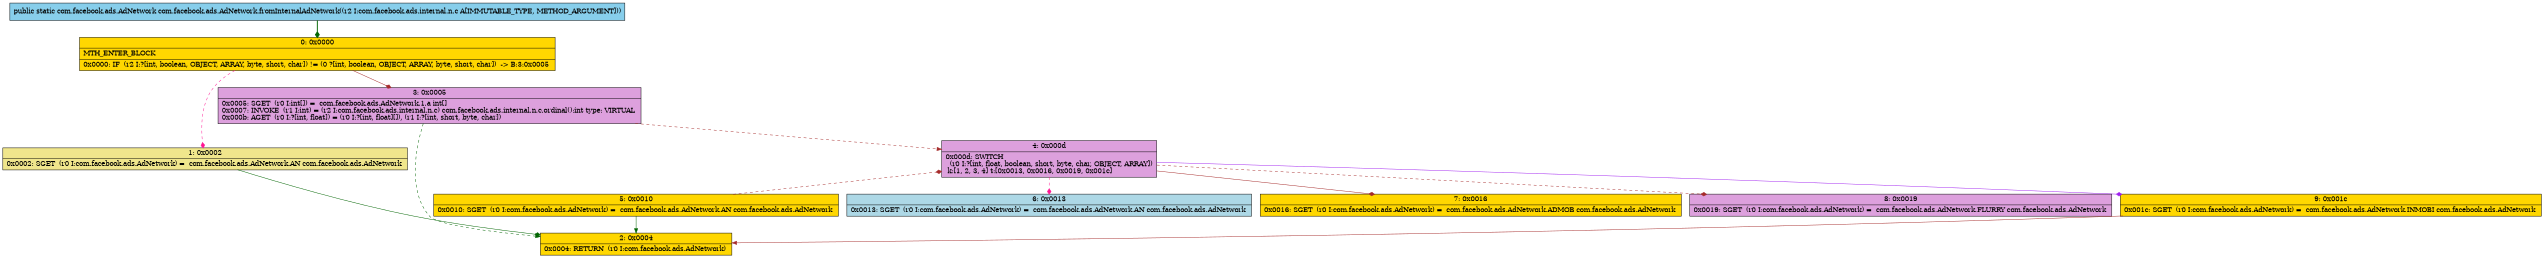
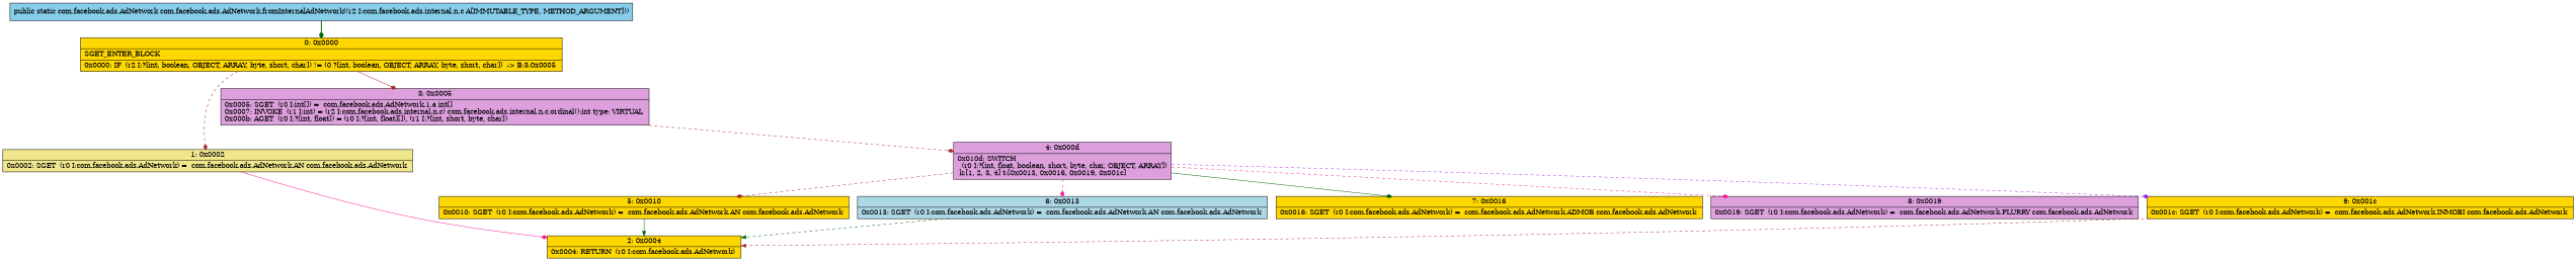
  digraph {
    node [fillcolor=gold shape=record style=filled]
    edge [arrowhead=diamond color=brown style=dashed]
-   n1 [label="{0\:\ 0x0000|MTH_ENTER_BLOCK\l|0x0000: IF  (r2 I:?[int, boolean, OBJECT, ARRAY, byte, short, char]) != (0 ?[int, boolean, OBJECT, ARRAY, byte, short, char])  \-\> B:3:0x0005 \l}"]
+   n1 [label="{0\:\ 0x0000|SGET_ENTER_BLOCK\l|0x0000: IF  (r2 I:?[int, boolean, OBJECT, ARRAY, byte, short, char]) != (0 ?[int, boolean, OBJECT, ARRAY, byte, short, char])  \-\> B:3:0x0005 \l}"]
    n2 [fillcolor=khaki label="{1\:\ 0x0002|0x0002: SGET  (r0 I:com.facebook.ads.AdNetwork) =  com.facebook.ads.AdNetwork.AN com.facebook.ads.AdNetwork \l}"]
    n3 [fillcolor=plum label="{3\:\ 0x0005|0x0005: SGET  (r0 I:int[]) =  com.facebook.ads.AdNetwork.1.a int[] \l0x0007: INVOKE  (r1 I:int) = (r2 I:com.facebook.ads.internal.n.c) com.facebook.ads.internal.n.c.ordinal():int type: VIRTUAL \l0x000b: AGET  (r0 I:?[int, float]) = (r0 I:?[int, float][]), (r1 I:?[int, short, byte, char]) \l}"]
    n4 [label="{2\:\ 0x0004|0x0004: RETURN  (r0 I:com.facebook.ads.AdNetwork) \l}"]
-   n5 [fillcolor=plum label="{4\:\ 0x000d|0x000d: SWITCH  \l  (r0 I:?[int, float, boolean, short, byte, char, OBJECT, ARRAY])\l k:[1, 2, 3, 4] t:[0x0013, 0x0016, 0x0019, 0x001c] \l}"]
+   n5 [fillcolor=plum label="{4\:\ 0x000d|0x010d: SWITCH  \l  (r0 I:?[int, float, boolean, short, byte, char, OBJECT, ARRAY])\l k:[1, 2, 3, 4] t:[0x0013, 0x0016, 0x0019, 0x001c] \l}"]
    n6 [label="{5\:\ 0x0010|0x0010: SGET  (r0 I:com.facebook.ads.AdNetwork) =  com.facebook.ads.AdNetwork.AN com.facebook.ads.AdNetwork \l}"]
    n7 [fillcolor=lightblue label="{6\:\ 0x0013|0x0013: SGET  (r0 I:com.facebook.ads.AdNetwork) =  com.facebook.ads.AdNetwork.AN com.facebook.ads.AdNetwork \l}"]
    n8 [label="{7\:\ 0x0016|0x0016: SGET  (r0 I:com.facebook.ads.AdNetwork) =  com.facebook.ads.AdNetwork.ADMOB com.facebook.ads.AdNetwork \l}"]
    n9 [fillcolor=plum label="{8\:\ 0x0019|0x0019: SGET  (r0 I:com.facebook.ads.AdNetwork) =  com.facebook.ads.AdNetwork.FLURRY com.facebook.ads.AdNetwork \l}"]
    n10 [label="{9\:\ 0x001c|0x001c: SGET  (r0 I:com.facebook.ads.AdNetwork) =  com.facebook.ads.AdNetwork.INMOBI com.facebook.ads.AdNetwork \l}"]
    n11 [fillcolor=skyblue label="{public static com.facebook.ads.AdNetwork com.facebook.ads.AdNetwork.fromInternalAdNetwork((r2 I:com.facebook.ads.internal.n.c A[IMMUTABLE_TYPE, METHOD_ARGUMENT])) }"]
-   n1 -> n2 [color=deeppink]
+   n1 -> n2
    n1 -> n3 [style=solid]
-   n2 -> n4 [color=darkgreen style=solid]
-   n3 -> n5 [arrowhead=normal]
-   n6 -> n5
+   n2 -> n4 [color=deeppink style=solid]
+   n3 -> n5
+   n5 -> n6
    n5 -> n7 [color=deeppink]
-   n5 -> n8 [style=solid]
-   n5 -> n9
-   n5 -> n10 [color=purple style=solid]
+   n5 -> n8 [color=darkgreen style=solid]
+   n5 -> n9 [color=deeppink]
+   n5 -> n10 [color=purple]
    n6 -> n4 [arrowhead=normal color=darkgreen style=solid]
-   n3 -> n4 [arrowhead=normal color=darkgreen]
-   n10 -> n4 [arrowhead=normal style=solid]
+   n7 -> n4 [arrowhead=normal color=darkgreen]
+   n10 -> n4 [arrowhead=normal]
    n11 -> n1 [color=darkgreen style=bold]
  }
